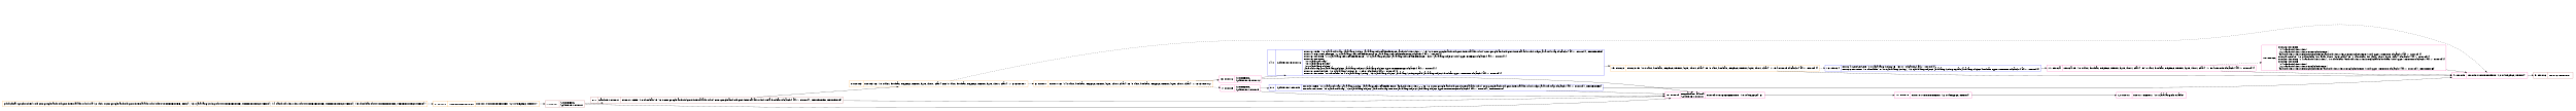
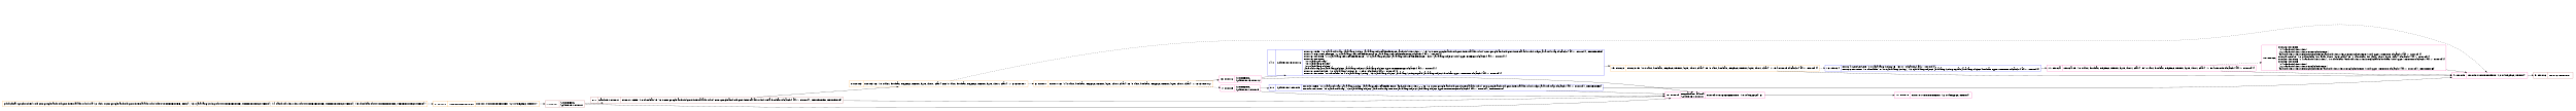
  digraph {
    rankdir=LR
    node [color=deeppink shape=record]
    n1 [color=darkorange label="{0\:\ 0x0000|MTH_ENTER_BLOCK\l|0x0000: MONITOR_ENTER  (r2 I:?[OBJECT, ARRAY]) \l}"]
    n2 [color=brown label="{1\:\ 0x0001|SYNTHETIC\lSplitter:B:1:0x0001\l}"]
    n3 [color=brown label="{2\:\ ?|Catch:B:1:0x0001\l|0x0001: IGET  (r0 I:boolean) = (r2 I:com.google.android.gms.internal.ads.zzbzi) com.google.android.gms.internal.ads.zzbzi.zzela boolean A[Catch:\{ all \-\> 0x000f \}, TRY_ENTER, TRY_LEAVE]\l}"]
    n4 [label="{10\:\ 0x000f|ExcHandler: all null\lSplitter:B:1:0x0001\l|0x000f: MOVE_EXCEPTION  (r0 I:?[OBJECT]) =  \l}"]
    n5 [color=darkorange label="{3\:\ 0x0003|0x0003: IF  (r0 I:?[int, boolean, OBJECT, ARRAY, byte, short, char]) == (0 ?[int, boolean, OBJECT, ARRAY, byte, short, char])  \-\> B:6:0x0007 \l}"]
    n6 [label="{11\:\ 0x0010|0x0010: MONITOR_EXIT  (r2 I:?[OBJECT, ARRAY]) \l}"]
    n7 [label="{4\:\ 0x0005|0x0005: MONITOR_EXIT  (r2 I:?[OBJECT, ARRAY]) \l}"]
    n8 [color=darkorange label="{6\:\ 0x0007|0x0007: IF  (r4 I:?[int, boolean, OBJECT, ARRAY, byte, short, char]) != (0 ?[int, boolean, OBJECT, ARRAY, byte, short, char])  \-\> B:13:0x0012 \l}"]
    n9 [color=brown label="{5\:\ 0x0006|0x0076: RETURN   \l}"]
    n10 [label="{7\:\ 0x0009|SYNTHETIC\lSplitter:B:7:0x0009\l}"]
    n11 [label="{13\:\ 0x0012|SYNTHETIC\lSplitter:B:13:0x0012\l}"]
    n12 [color=blue label="{8\:\ ?|Splitter:B:7:0x0009\l|0x0009: IGET  (r0 I:java.util.Map\<java.lang.String, java.lang.ref.WeakReference\<android.view.View\>\>) = (r2 I:com.google.android.gms.internal.ads.zzbzi) com.google.android.gms.internal.ads.zzbzi.zzfpn java.util.Map A[Catch:\{ all \-\> 0x000f \}, TRY_ENTER]\l0x000b: INVOKE  (r0 I:java.util.Map), (r3 I:java.lang.Object) java.util.Map.remove(java.lang.Object):java.lang.Object type: INTERFACE A[Catch:\{ all \-\> 0x000f \}, TRY_LEAVE]\l}"]
    n13 [color=blue label="{14\:\ ?|Splitter:B:13:0x0012\l|0x0012: IGET  (r0 I:java.util.Map\<java.lang.String, java.lang.ref.WeakReference\<android.view.View\>\>) = (r2 I:com.google.android.gms.internal.ads.zzbzi) com.google.android.gms.internal.ads.zzbzi.zzfpn java.util.Map A[Catch:\{ all \-\> 0x000f \}, TRY_ENTER]\l0x0014: NEW_INSTANCE  (r1 I:java.lang.ref.WeakReference) =  java.lang.ref.WeakReference A[Catch:\{ all \-\> 0x000f \}]\l0x0016: INVOKE  (r1 I:java.lang.ref.WeakReference), (r4 I:java.lang.Object) java.lang.ref.WeakReference.\<init\>(java.lang.Object):void type: DIRECT A[Catch:\{ all \-\> 0x000f \}]\l0x0019: INVOKE  \l  (r0 I:java.util.Map)\l  (r3 I:java.lang.Object)\l  (r1 I:java.lang.Object)\l java.util.Map.put(java.lang.Object, java.lang.Object):java.lang.Object type: INTERFACE A[Catch:\{ all \-\> 0x000f \}]\l0x001c: CONST_STR  (r0 I:java.lang.String) =  \"1098\" A[Catch:\{ all \-\> 0x000f \}]\l0x001e: INVOKE  (r0 I:boolean) = (r0 I:java.lang.String), (r3 I:java.lang.Object) java.lang.String.equals(java.lang.Object):boolean type: VIRTUAL A[Catch:\{ all \-\> 0x000f \}]\l}"]
-   n14 [label="{12\:\ 0x0011|0x0011: THROW  (r0 I:java.lang.Throwable) \l}"]
    n15 [color=darkorange label="{15\:\ 0x0022|0x0022: IF  (r0 I:?[int, boolean, OBJECT, ARRAY, byte, short, char]) != (0 ?[int, boolean, OBJECT, ARRAY, byte, short, char])  \-\> B:4:0x0005 A[Catch:\{ all \-\> 0x000f \}]\l}"]
    n16 [color=blue label="{16\:\ 0x0024|0x0024: CONST_STR  (r0 I:java.lang.String) =  \"3011\" A[Catch:\{ all \-\> 0x000f \}]\l0x0026: INVOKE  (r0 I:boolean) = (r0 I:java.lang.String), (r3 I:java.lang.Object) java.lang.String.equals(java.lang.Object):boolean type: VIRTUAL A[Catch:\{ all \-\> 0x000f \}]\l}"]
    n17 [label="{17\:\ 0x002a|0x002a: IF  (r0 I:?[int, boolean, OBJECT, ARRAY, byte, short, char]) != (0 ?[int, boolean, OBJECT, ARRAY, byte, short, char])  \-\> B:4:0x0005 A[Catch:\{ all \-\> 0x000f \}]\l}"]
    n18 [label="{18\:\ 0x002c|0x002c: INVOKE  \l  (r4 I:android.view.View)\l  (r2 I:android.view.View$OnTouchListener)\l android.view.View.setOnTouchListener(android.view.View$OnTouchListener):void type: VIRTUAL A[Catch:\{ all \-\> 0x000f \}]\l0x002f: CONST  (r0 I:?[boolean, int, float, short, byte, char]) = (1 ?[boolean, int, float, short, byte, char]) A[Catch:\{ all \-\> 0x000f \}]\l0x0030: INVOKE  (r4 I:android.view.View), (r0 I:boolean) android.view.View.setClickable(boolean):void type: VIRTUAL A[Catch:\{ all \-\> 0x000f \}]\l0x0033: INVOKE  \l  (r4 I:android.view.View)\l  (r2 I:android.view.View$OnClickListener)\l android.view.View.setOnClickListener(android.view.View$OnClickListener):void type: VIRTUAL A[Catch:\{ all \-\> 0x000f \}, TRY_LEAVE]\l}"]
    n19 [color=darkorange label="{public final synchronized void com.google.android.gms.internal.ads.zzbzi.zza((r2 'this' I:com.google.android.gms.internal.ads.zzbzi A[IMMUTABLE_TYPE, THIS]), (r3 I:java.lang.String A[IMMUTABLE_TYPE, METHOD_ARGUMENT]), (r4 I:android.view.View A[IMMUTABLE_TYPE, METHOD_ARGUMENT]), (r5 I:boolean A[IMMUTABLE_TYPE, METHOD_ARGUMENT])) }"]
    n1 -> n2
    n2 -> n3
    n2 -> n4
    n3 -> n4
    n3 -> n5
    n4 -> n6
    n5 -> n7 [style=dashed]
    n5 -> n8
-   n6 -> n14
    n7 -> n9
    n8 -> n10 [style=dashed]
    n8 -> n11
    n10 -> n4
    n10 -> n12
    n11 -> n4
    n11 -> n13
    n12 -> n4
    n12 -> n7
    n13 -> n15
    n15 -> n7
    n15 -> n16 [style=dashed]
    n16 -> n17
    n17 -> n7
    n17 -> n18 [style=dashed]
    n18 -> n7
    n19 -> n1
  }
